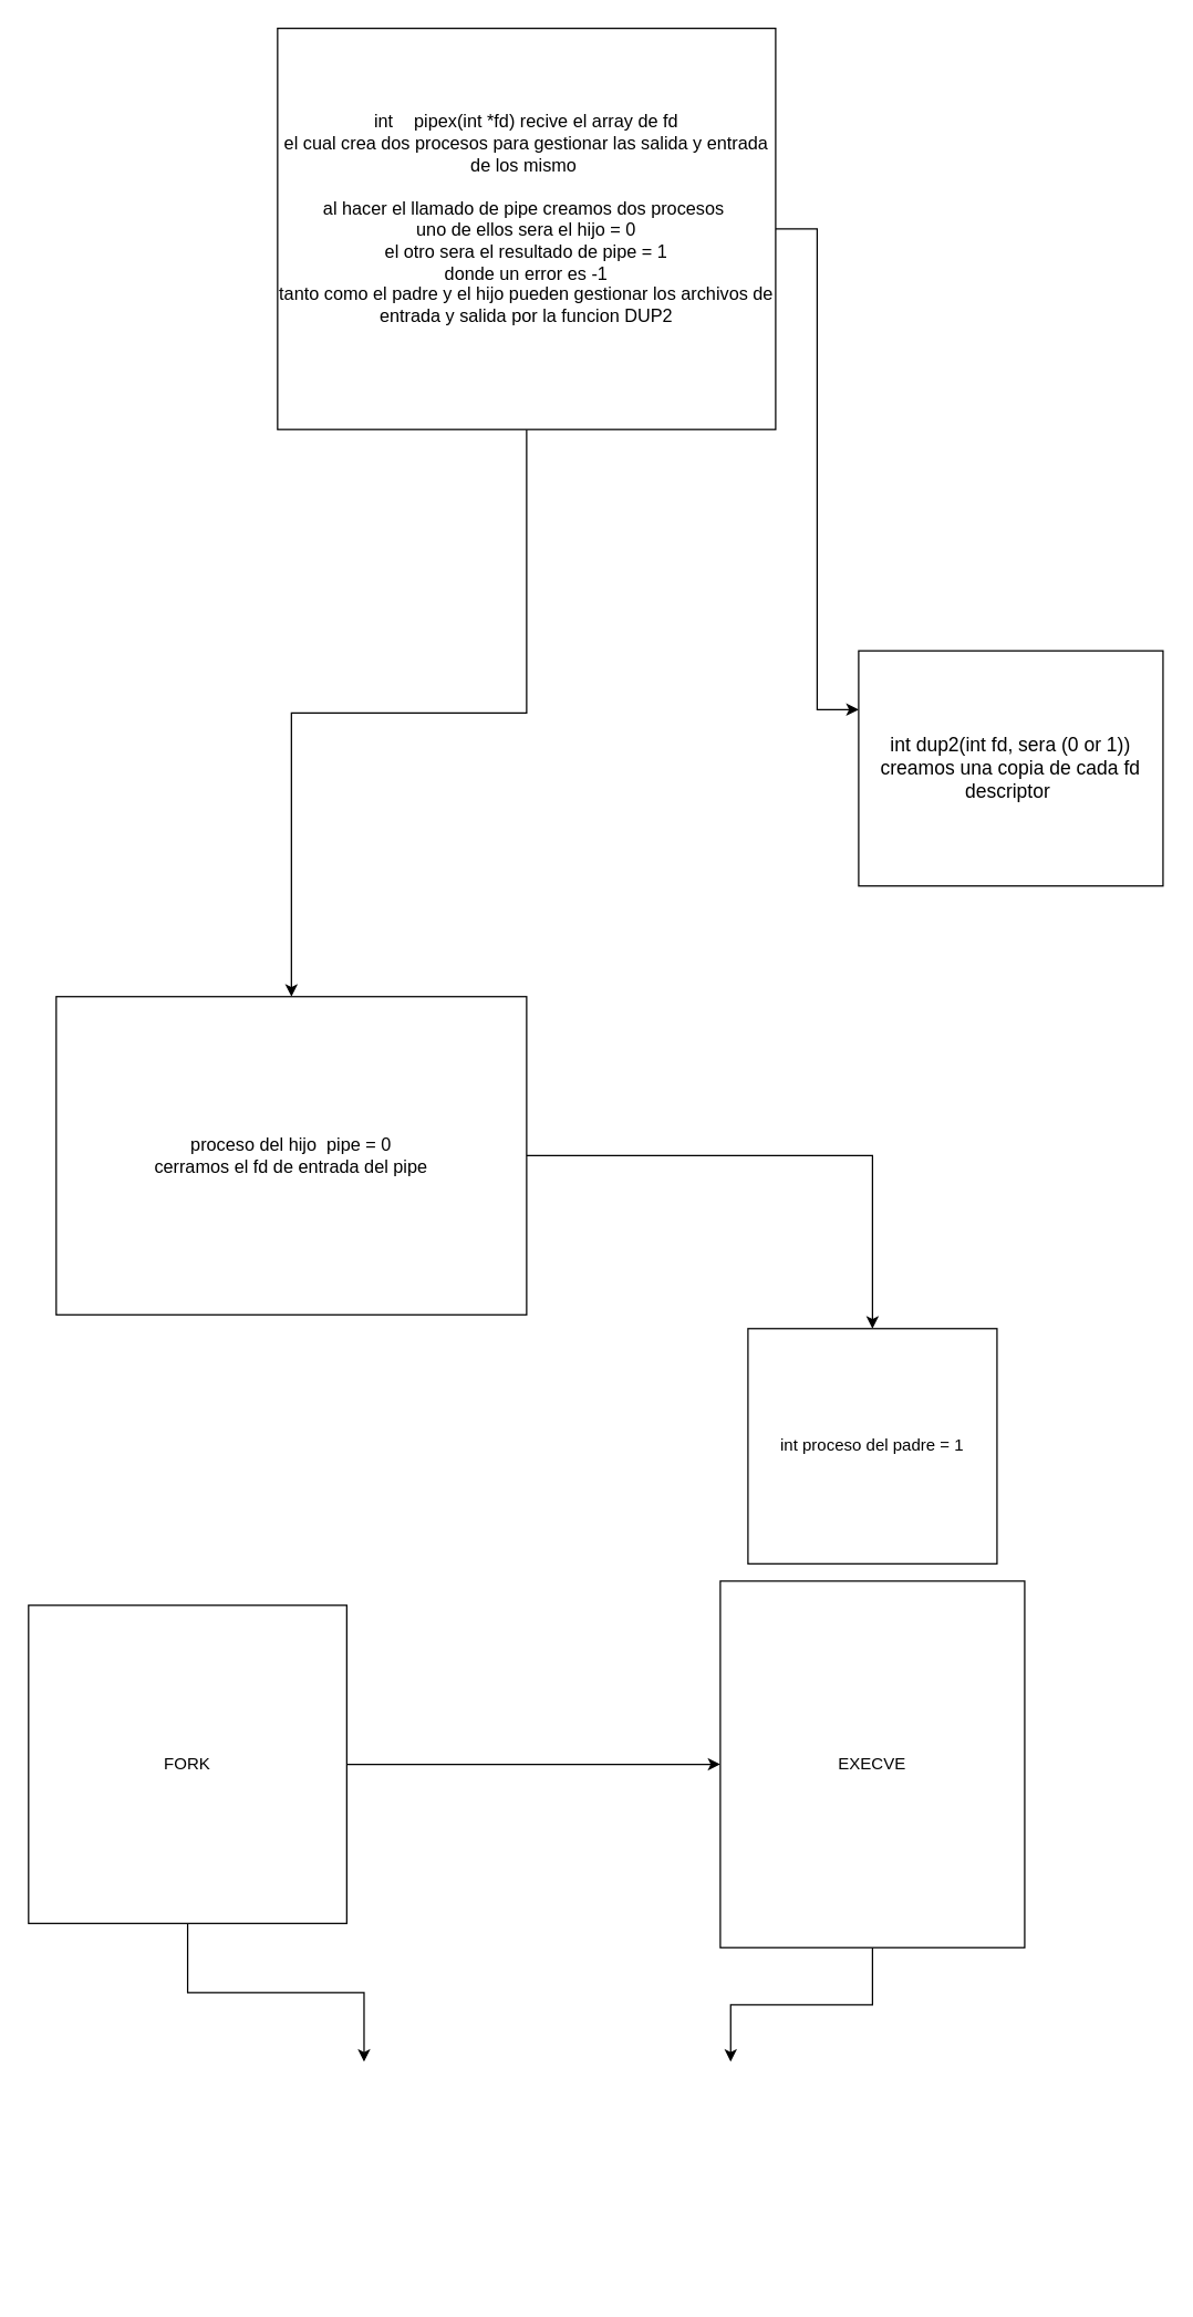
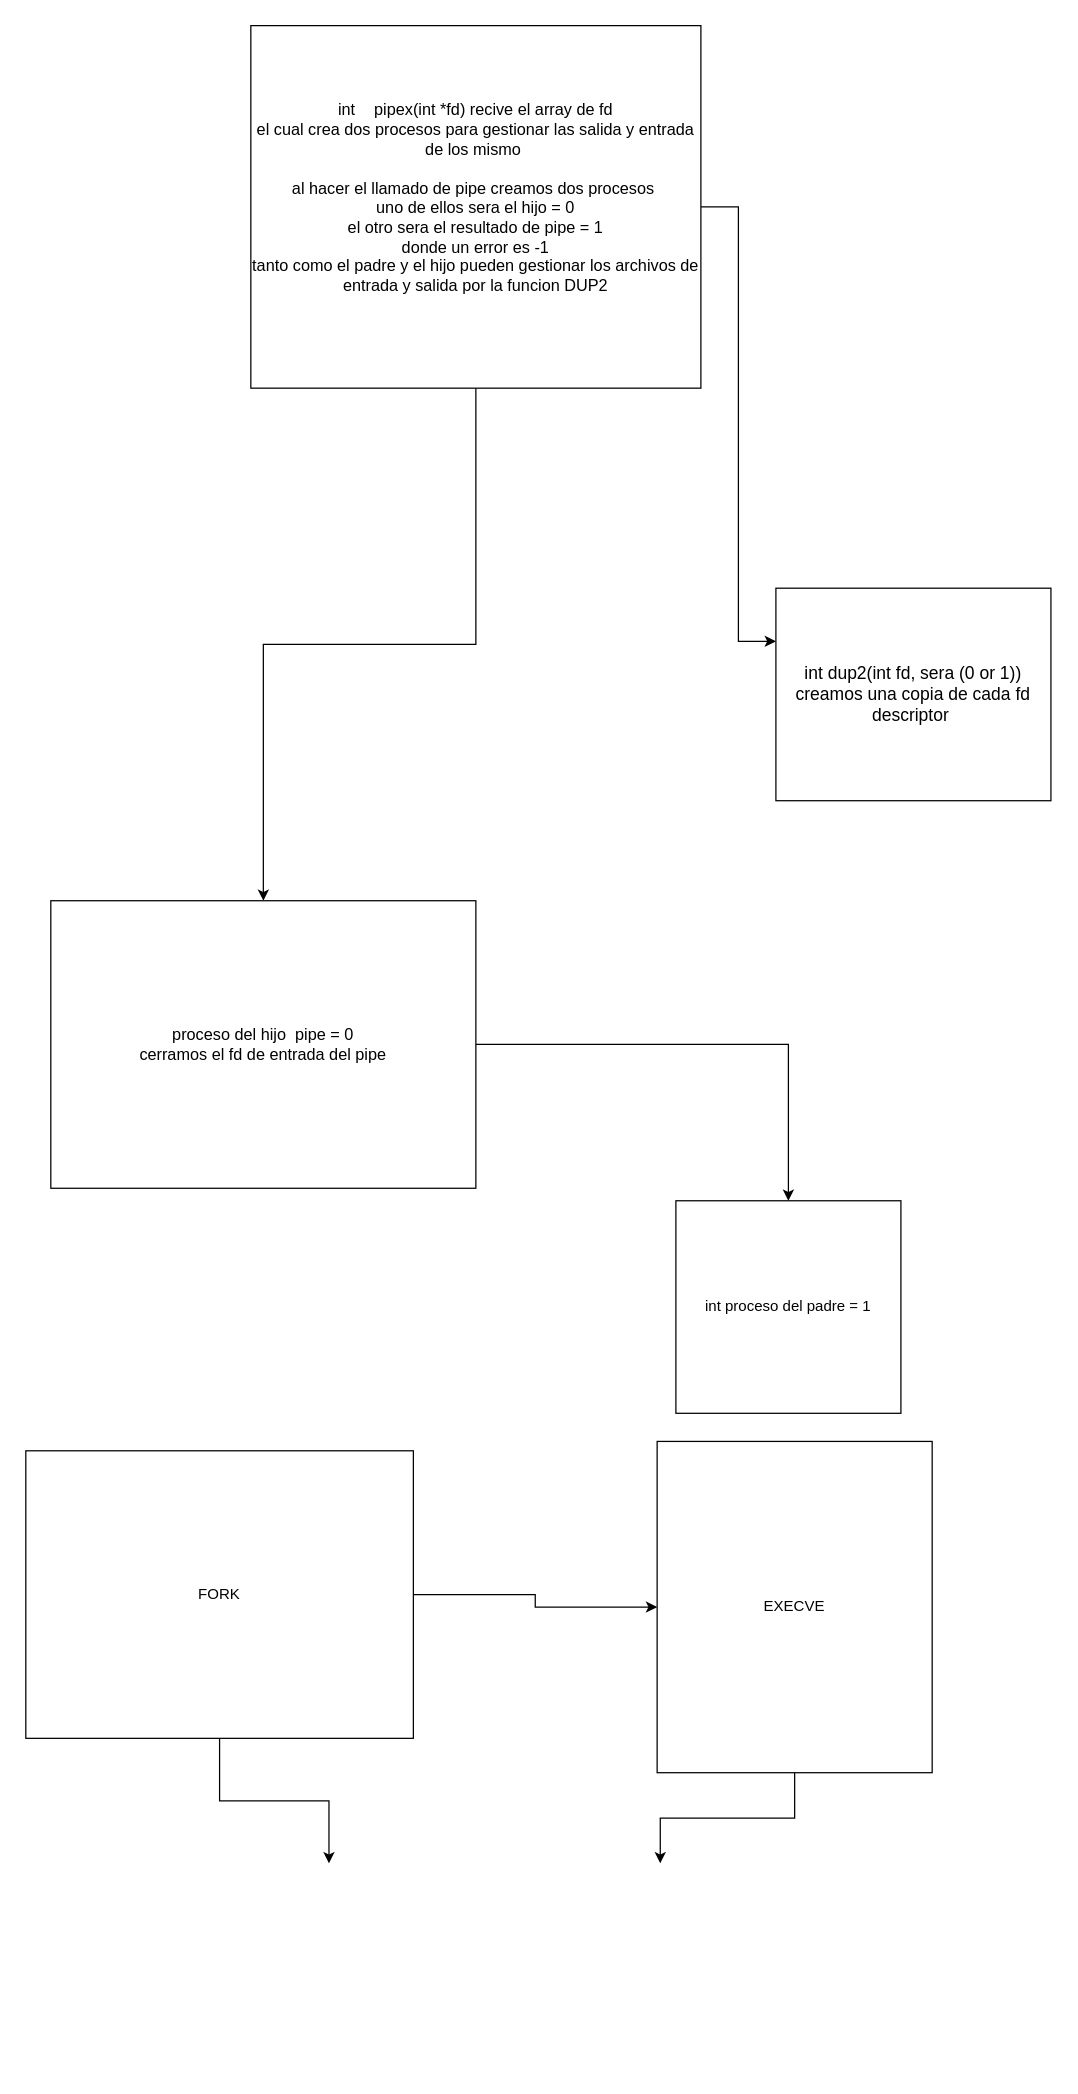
  <mxCell id="0" />
  <mxCell id="1" parent="0" />
  <mxCell id="2" style="edgeStyle=orthogonalEdgeStyle;rounded=0;orthogonalLoop=1;jettySize=auto;html=1;" edge="1" parent="1" source="4" target="6"><mxGeometry relative="1" as="geometry" /></mxCell>
  <mxCell id="3" style="edgeStyle=orthogonalEdgeStyle;rounded=0;orthogonalLoop=1;jettySize=auto;html=1;entryX=0;entryY=0.25;entryDx=0;entryDy=0;" edge="1" parent="1" source="4" target="7"><mxGeometry relative="1" as="geometry" /></mxCell>
  <mxCell id="4" value="&lt;font style=&quot;font-size: 13px;&quot;&gt;int&lt;span style=&quot;white-space: pre;&quot;&gt;&#09;&lt;/span&gt;pipex(int *fd) recive el array de fd&lt;/font&gt;&lt;div style=&quot;font-size: 13px;&quot;&gt;&lt;font style=&quot;font-size: 13px;&quot;&gt;el cual crea dos procesos para gestionar las salida y entrada de los mismo&amp;nbsp;&lt;/font&gt;&lt;/div&gt;&lt;div style=&quot;font-size: 13px;&quot;&gt;&lt;font style=&quot;font-size: 13px;&quot;&gt;&lt;br&gt;&lt;/font&gt;&lt;/div&gt;&lt;div style=&quot;font-size: 13px;&quot;&gt;&lt;font style=&quot;font-size: 13px;&quot;&gt;al hacer el llamado de pipe creamos dos procesos&amp;nbsp;&lt;/font&gt;&lt;/div&gt;&lt;div style=&quot;font-size: 13px;&quot;&gt;&lt;font style=&quot;font-size: 13px;&quot;&gt;uno de ellos sera el hijo = 0&lt;/font&gt;&lt;/div&gt;&lt;div style=&quot;font-size: 13px;&quot;&gt;&lt;font style=&quot;font-size: 13px;&quot;&gt;el otro sera el resultado de pipe = 1&lt;/font&gt;&lt;/div&gt;&lt;div style=&quot;font-size: 13px;&quot;&gt;&lt;font style=&quot;font-size: 13px;&quot;&gt;donde un error es -1&lt;/font&gt;&lt;/div&gt;&lt;div style=&quot;font-size: 13px;&quot;&gt;&lt;font style=&quot;font-size: 13px;&quot;&gt;tanto como el padre y el hijo pueden gestionar los archivos de entrada y salida por la funcion DUP&lt;/font&gt;2&lt;/div&gt;&lt;div&gt;&lt;br&gt;&lt;/div&gt;" style="rounded=0;whiteSpace=wrap;html=1;align=center;" parent="1" vertex="1"><mxGeometry x="200" y="20" width="360" height="290" as="geometry" /></mxCell>
  <mxCell id="5" style="edgeStyle=orthogonalEdgeStyle;rounded=0;orthogonalLoop=1;jettySize=auto;html=1;exitX=1;exitY=0.5;exitDx=0;exitDy=0;" edge="1" parent="1" source="6" target="8"><mxGeometry relative="1" as="geometry" /></mxCell>
  <mxCell id="6" value="&lt;font style=&quot;font-size: 13px;&quot;&gt;proceso del hijo&amp;nbsp; pipe = 0&lt;/font&gt;&lt;div style=&quot;font-size: 13px;&quot;&gt;&lt;font style=&quot;font-size: 13px;&quot;&gt;cerramos el fd de entrada del pipe&lt;/font&gt;&lt;/div&gt;" style="rounded=0;whiteSpace=wrap;html=1;" parent="1" vertex="1"><mxGeometry x="40" y="720" width="340" height="230" as="geometry" /></mxCell>
  <mxCell id="7" value="&lt;font style=&quot;font-size: 14px;&quot;&gt;int dup2(int fd, sera (0 or 1))&lt;/font&gt;&lt;div style=&quot;font-size: 14px;&quot;&gt;&lt;font style=&quot;font-size: 14px;&quot;&gt;creamos una copia de cada fd descriptor&amp;nbsp;&lt;/font&gt;&lt;/div&gt;" style="rounded=0;whiteSpace=wrap;html=1;" vertex="1" parent="1"><mxGeometry x="620" y="470" width="220" height="170" as="geometry" /></mxCell>
  <mxCell id="8" value="int proceso del padre = 1" style="rounded=0;whiteSpace=wrap;html=1;" vertex="1" parent="1"><mxGeometry x="540" y="960" width="180" height="170" as="geometry" /></mxCell>
  <mxCell id="9" style="edgeStyle=orthogonalEdgeStyle;rounded=0;orthogonalLoop=1;jettySize=auto;html=1;" edge="1" parent="1" source="11" target="13"><mxGeometry relative="1" as="geometry"><mxPoint x="570" y="1275" as="targetPoint" /></mxGeometry></mxCell>
  <mxCell id="10" style="edgeStyle=orthogonalEdgeStyle;rounded=0;orthogonalLoop=1;jettySize=auto;html=1;exitX=0.5;exitY=1;exitDx=0;exitDy=0;entryX=0.25;entryY=0;entryDx=0;entryDy=0;" edge="1" parent="1" source="11" target="14"><mxGeometry relative="1" as="geometry" /></mxCell>
- <mxCell id="11" value="FORK" style="rounded=0;whiteSpace=wrap;html=1;" vertex="1" parent="1"><mxGeometry x="20" y="1160" width="230" height="230" as="geometry" /></mxCell>
+ <mxCell id="11" value="FORK" style="rounded=0;whiteSpace=wrap;html=1;" vertex="1" parent="1"><mxGeometry x="20" y="1160" width="310" height="230" as="geometry" /></mxCell>
  <mxCell id="12" style="edgeStyle=orthogonalEdgeStyle;rounded=0;orthogonalLoop=1;jettySize=auto;html=1;entryX=0.75;entryY=0;entryDx=0;entryDy=0;" edge="1" parent="1" source="13" target="14"><mxGeometry relative="1" as="geometry" /></mxCell>
- <mxCell id="13" value="EXECVE" style="rounded=0;whiteSpace=wrap;html=1;" vertex="1" parent="1"><mxGeometry x="520" y="1142.5" width="220" height="265" as="geometry" /></mxCell>
+ <mxCell id="13" value="EXECVE" style="rounded=0;whiteSpace=wrap;html=1;" vertex="1" parent="1"><mxGeometry x="525" y="1152.5" width="220" height="265" as="geometry" /></mxCell>
  <mxCell id="14" value="" style="shape=image;verticalLabelPosition=bottom;labelBackgroundColor=default;verticalAlign=top;aspect=fixed;imageAspect=0;image=https://assets-global.website-files.com/5d0dc87aac109e1ffdbe379c/613703a693062c71baec8698_whats-the-difference-between-fork-and-exec-function-in-c.jpg;" vertex="1" parent="1"><mxGeometry x="130" y="1490" width="530" height="162.6" as="geometry" /></mxCell>
